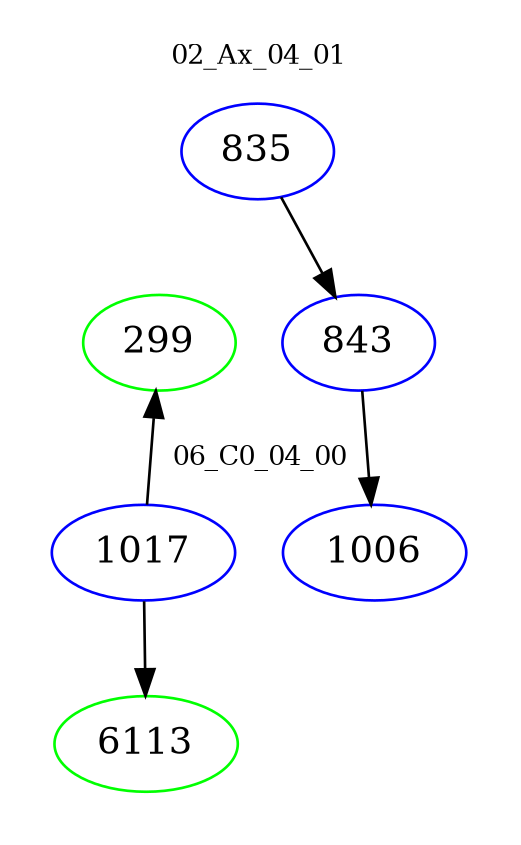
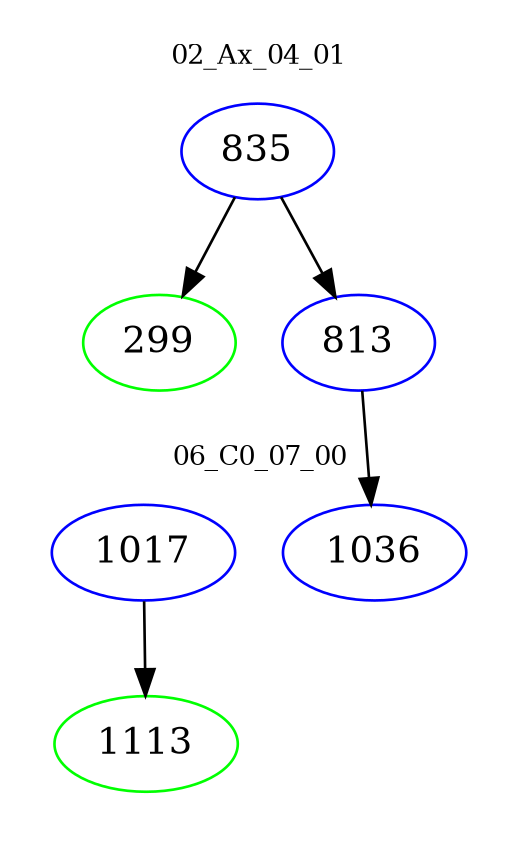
  digraph {
    node [color=blue]
    edge [color=black]
    n1 [label=835]
    n2 [color=green label=299]
-   n3 [label=843]
+   n3 [label=813]
    n4 [label=1017]
-   n5 [label=1006]
-   n6 [color=green label=6113]
+   n5 [label=1036]
+   n6 [color=green label=1113]
    subgraph cluster_1 {
      color=white
      fontsize=10
      label="02_Ax_04_01"
      n1
      n2
      n3
    }
    subgraph cluster_2 {
      color=white
      fontsize=10
-     label="06_C0_04_00"
+     label="06_C0_07_00"
      n4
      n5
      n6
    }
-   n4 -> n2
+   n1 -> n2
    n1 -> n3
    n3 -> n5
    n4 -> n6
  }
